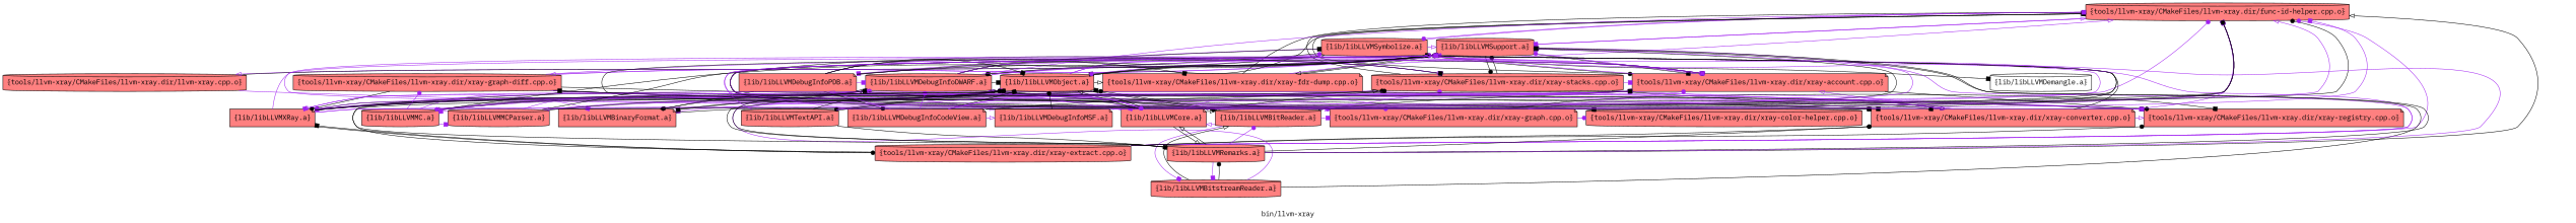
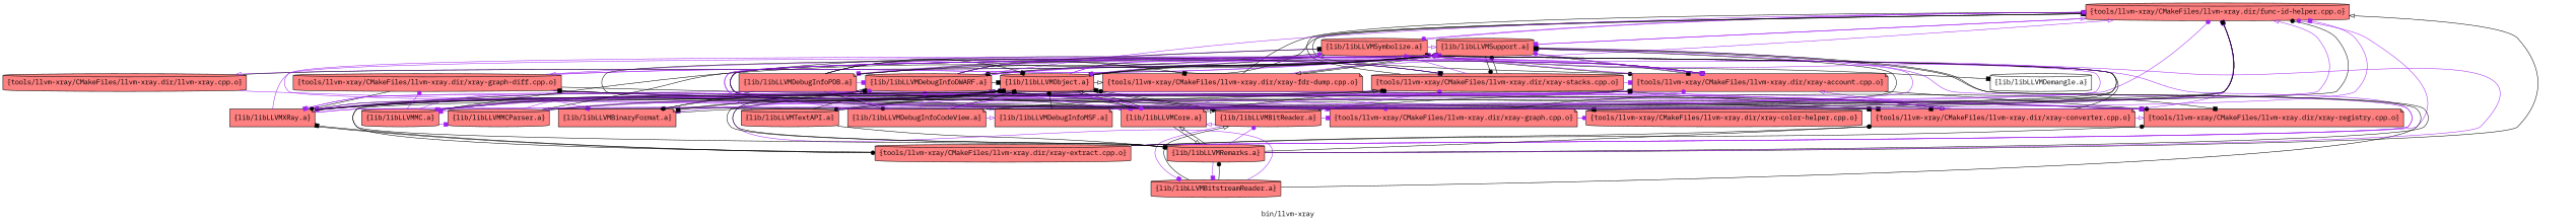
  digraph {
    fontname="IBM Plex Mono"
    label="bin/llvm-xray"
    node [fillcolor="1.000000 0.5 1" fontname="IBM Plex Mono" group=1 shape=cylinder style=filled]
    edge [arrowhead=box color=black fontname="IBM Plex Mono"]
    n1 [label="{tools/llvm-xray/CMakeFiles/llvm-xray.dir/func-id-helper.cpp.o}"]
    n2 [label="{lib/libLLVMSupport.a}"]
    n3 [label="{lib/libLLVMSymbolize.a}"]
    n4 [label="{tools/llvm-xray/CMakeFiles/llvm-xray.dir/llvm-xray.cpp.o}"]
    n5 [label="{tools/llvm-xray/CMakeFiles/llvm-xray.dir/xray-account.cpp.o}" shape=note]
    n6 [label="{tools/llvm-xray/CMakeFiles/llvm-xray.dir/xray-fdr-dump.cpp.o}" shape=note]
    n7 [label="{tools/llvm-xray/CMakeFiles/llvm-xray.dir/xray-graph-diff.cpp.o}"]
    n8 [label="{tools/llvm-xray/CMakeFiles/llvm-xray.dir/xray-stacks.cpp.o}"]
    n9 [label="{lib/libLLVMObject.a}"]
    n10 [label="{lib/libLLVMDebugInfoDWARF.a}"]
    n11 [label="{lib/libLLVMDebugInfoPDB.a}" shape=note]
    n12 [group=0 label="{lib/libLLVMDemangle.a}" fillcolor="" style=""]
    n13 [label="{tools/llvm-xray/CMakeFiles/llvm-xray.dir/xray-registry.cpp.o}" shape=note]
    n14 [label="{lib/libLLVMXRay.a}" shape=note]
    n15 [label="{tools/llvm-xray/CMakeFiles/llvm-xray.dir/xray-color-helper.cpp.o}"]
    n16 [label="{tools/llvm-xray/CMakeFiles/llvm-xray.dir/xray-converter.cpp.o}" shape=note]
    n17 [label="{tools/llvm-xray/CMakeFiles/llvm-xray.dir/xray-graph.cpp.o}" shape=note]
    n18 [label="{lib/libLLVMBinaryFormat.a}" shape=note]
    n19 [label="{lib/libLLVMMC.a}"]
    n20 [label="{lib/libLLVMBitReader.a}"]
    n21 [label="{lib/libLLVMCore.a}" shape=note]
    n22 [label="{lib/libLLVMMCParser.a}"]
    n23 [label="{lib/libLLVMTextAPI.a}"]
    n24 [label="{lib/libLLVMDebugInfoCodeView.a}" shape=note]
    n25 [label="{lib/libLLVMDebugInfoMSF.a}" shape=note]
    n26 [label="{tools/llvm-xray/CMakeFiles/llvm-xray.dir/xray-extract.cpp.o}"]
    n27 [label="{lib/libLLVMBitstreamReader.a}"]
    n28 [label="{lib/libLLVMRemarks.a}"]
    subgraph sub_1 {
      rank=same
      n1
    }
    subgraph sub_2 {
      rank=same
      n2
      n3
    }
    subgraph sub_3 {
      rank=same
      n4
      n5
      n6
      n7
      n8
      n9
      n10
      n11
      n12
    }
    subgraph sub_4 {
      rank=same
      n13
      n14
      n15
      n16
      n17
      n18
      n19
      n20
      n21
      n22
      n23
      n24
      n25
    }
    n1 -> n2 [color=purple]
    n1 -> n3 [arrowhead=dot color=purple]
    n2 -> n1 [arrowhead=onormal color=purple]
    n2 -> n4 [arrowhead=onormal color=purple]
    n2 -> n5
    n2 -> n6 [arrowhead=onormal]
    n2 -> n7 [arrowhead=onormal color=purple]
    n2 -> n8 [arrowhead=dot]
    n2 -> n9
    n2 -> n10 [arrowhead=onormal]
    n3 -> n1 [color=purple]
    n3 -> n2 [arrowhead=onormal color=purple]
    n3 -> n5 [arrowhead=dot]
    n3 -> n9 [arrowhead=dot color=purple]
    n3 -> n10 [arrowhead=dot]
    n3 -> n11 [color=purple]
    n3 -> n12
    n4 -> n2 [arrowhead=onormal]
    n4 -> n13 [arrowhead=dot color=purple]
    n5 -> n1
    n5 -> n2 [arrowhead=dot color=purple]
    n5 -> n3 [arrowhead=dot color=purple]
    n5 -> n13 [arrowhead=dot]
    n5 -> n14 [arrowhead=dot]
    n6 -> n1
    n6 -> n2 [arrowhead=dot]
    n6 -> n5 [color=purple]
    n6 -> n13 [arrowhead=onormal color=purple]
    n6 -> n14 [color=purple]
    n7 -> n2 [color=purple]
    n7 -> n5 [arrowhead=onormal color=purple]
    n7 -> n13
    n7 -> n14 [arrowhead=dot]
    n7 -> n15
    n7 -> n16
    n7 -> n17 [arrowhead=onormal color=purple]
    n8 -> n1 [arrowhead=onormal]
    n8 -> n2 [arrowhead=dot]
+   n8 -> n3 [color=purple]
    n8 -> n5 [color=purple]
    n8 -> n13 [color=purple]
    n8 -> n14 [arrowhead=dot color=purple]
    n8 -> n16
    n9 -> n1
    n9 -> n2 [arrowhead=onormal]
    n9 -> n3 [arrowhead=onormal]
    n9 -> n5 [color=purple]
    n9 -> n6 [arrowhead=onormal]
    n9 -> n8 [arrowhead=onormal color=purple]
    n9 -> n18 [color=purple]
    n9 -> n19 [arrowhead=onormal]
    n9 -> n20 [arrowhead=dot]
    n9 -> n21 [color=purple]
    n9 -> n22 [arrowhead=onormal color=purple]
    n9 -> n23 [arrowhead=dot]
    n10 -> n1 [color=purple]
    n10 -> n2 [arrowhead=onormal color=purple]
    n10 -> n3 [arrowhead=dot color=purple]
    n10 -> n5 [arrowhead=dot]
    n10 -> n6
    n10 -> n8 [color=purple]
    n10 -> n9
    n10 -> n16 [arrowhead=dot]
    n10 -> n17 [arrowhead=dot color=purple]
    n10 -> n18
    n10 -> n19 [arrowhead=dot color=purple]
    n11 -> n1 [arrowhead=onormal color=purple]
    n11 -> n2 [arrowhead=dot]
    n11 -> n3
    n11 -> n5 [color=purple]
    n11 -> n8
    n11 -> n9
    n11 -> n10 [color=purple]
    n11 -> n18 [arrowhead=dot]
    n11 -> n24 [arrowhead=dot]
    n11 -> n25 [arrowhead=onormal color=purple]
    n13 -> n2 [arrowhead=onormal color=purple]
    n14 -> n1 [arrowhead=dot color=purple]
    n14 -> n2 [color=purple]
    n14 -> n3 [arrowhead=onormal color=purple]
    n14 -> n5 [arrowhead=dot color=purple]
    n14 -> n6 [arrowhead=onormal]
    n14 -> n8 [arrowhead=dot]
    n14 -> n9 [color=purple]
    n14 -> n10 [arrowhead=dot]
    n14 -> n16
    n14 -> n17 [arrowhead=dot color=purple]
    n14 -> n26 [arrowhead=dot]
    n15 -> n2
    n16 -> n1 [arrowhead=onormal color=purple]
    n16 -> n2 [arrowhead=dot]
    n16 -> n3 [arrowhead=onormal]
    n16 -> n5 [arrowhead=onormal color=purple]
    n16 -> n13 [arrowhead=onormal color=purple]
    n16 -> n14 [arrowhead=onormal color=purple]
    n17 -> n1 [arrowhead=dot]
    n17 -> n2
    n17 -> n3
    n17 -> n5 [arrowhead=dot color=purple]
    n17 -> n7
    n17 -> n13
    n17 -> n14 [color=purple]
    n17 -> n15 [arrowhead=dot color=purple]
    n18 -> n2
    n18 -> n21 [arrowhead=onormal]
    n19 -> n2 [arrowhead=onormal]
    n19 -> n5 [color=purple]
    n19 -> n7 [arrowhead=dot color=purple]
    n19 -> n9
    n19 -> n10 [arrowhead=dot color=purple]
    n19 -> n18 [color=purple]
    n19 -> n22 [color=purple]
    n20 -> n1
    n20 -> n2
    n20 -> n3 [arrowhead=dot]
    n20 -> n5
    n20 -> n8 [arrowhead=dot color=purple]
    n20 -> n9
    n20 -> n10 [arrowhead=onormal]
-   n20 -> n11 [arrowhead=onormal]
+   n21 -> n11 [arrowhead=onormal]
    n20 -> n17 [color=purple]
    n20 -> n21 [arrowhead=onormal color=purple]
    n20 -> n27 [color=purple]
    n21 -> n1 [color=purple]
    n21 -> n2 [color=purple]
    n21 -> n5 [arrowhead=dot color=purple]
    n21 -> n8 [arrowhead=dot]
    n21 -> n9 [arrowhead=onormal]
    n21 -> n10 [arrowhead=onormal color=purple]
    n21 -> n16 [arrowhead=onormal color=purple]
    n21 -> n18 [arrowhead=onormal]
    n21 -> n20 [arrowhead=onormal]
    n21 -> n28 [arrowhead=onormal]
    n22 -> n1 [arrowhead=dot]
    n22 -> n2 [arrowhead=onormal]
    n22 -> n5 [arrowhead=dot color=purple]
    n22 -> n9 [arrowhead=dot]
    n22 -> n19 [color=purple]
    n22 -> n21 [arrowhead=dot color=purple]
    n23 -> n1 [arrowhead=onormal color=purple]
    n23 -> n2 [arrowhead=onormal color=purple]
    n23 -> n5 [color=purple]
    n23 -> n9 [arrowhead=onormal]
    n23 -> n16 [arrowhead=onormal]
    n23 -> n28
    n24 -> n1 [arrowhead=dot]
    n24 -> n2 [color=purple]
    n24 -> n8 [arrowhead=onormal]
    n24 -> n9
    n24 -> n10 [arrowhead=dot color=purple]
    n24 -> n11 [arrowhead=onormal color=purple]
    n24 -> n16 [arrowhead=onormal color=purple]
    n24 -> n21 [arrowhead=dot color=purple]
    n24 -> n25 [arrowhead=onormal color=purple]
    n25 -> n1 [color=purple]
    n25 -> n2 [color=purple]
    n25 -> n9 [arrowhead=dot]
    n26 -> n1 [arrowhead=dot color=purple]
    n26 -> n2 [color=purple]
    n26 -> n3 [arrowhead=onormal color=purple]
    n26 -> n5
    n26 -> n13 [arrowhead=dot]
    n26 -> n14
    n26 -> n16 [arrowhead=dot]
    n27 -> n2
    n27 -> n10 [arrowhead=dot color=purple]
    n27 -> n20 [arrowhead=onormal]
    n27 -> n28 [arrowhead=dot]
    n28 -> n1 [arrowhead=onormal]
    n28 -> n2 [arrowhead=onormal]
    n28 -> n3 [arrowhead=onormal color=purple]
    n28 -> n6 [arrowhead=dot]
    n28 -> n9 [arrowhead=dot]
    n28 -> n10
    n28 -> n16 [arrowhead=dot]
    n28 -> n20 [arrowhead=dot color=purple]
    n28 -> n21 [arrowhead=onormal]
    n28 -> n27 [color=purple]
  }
